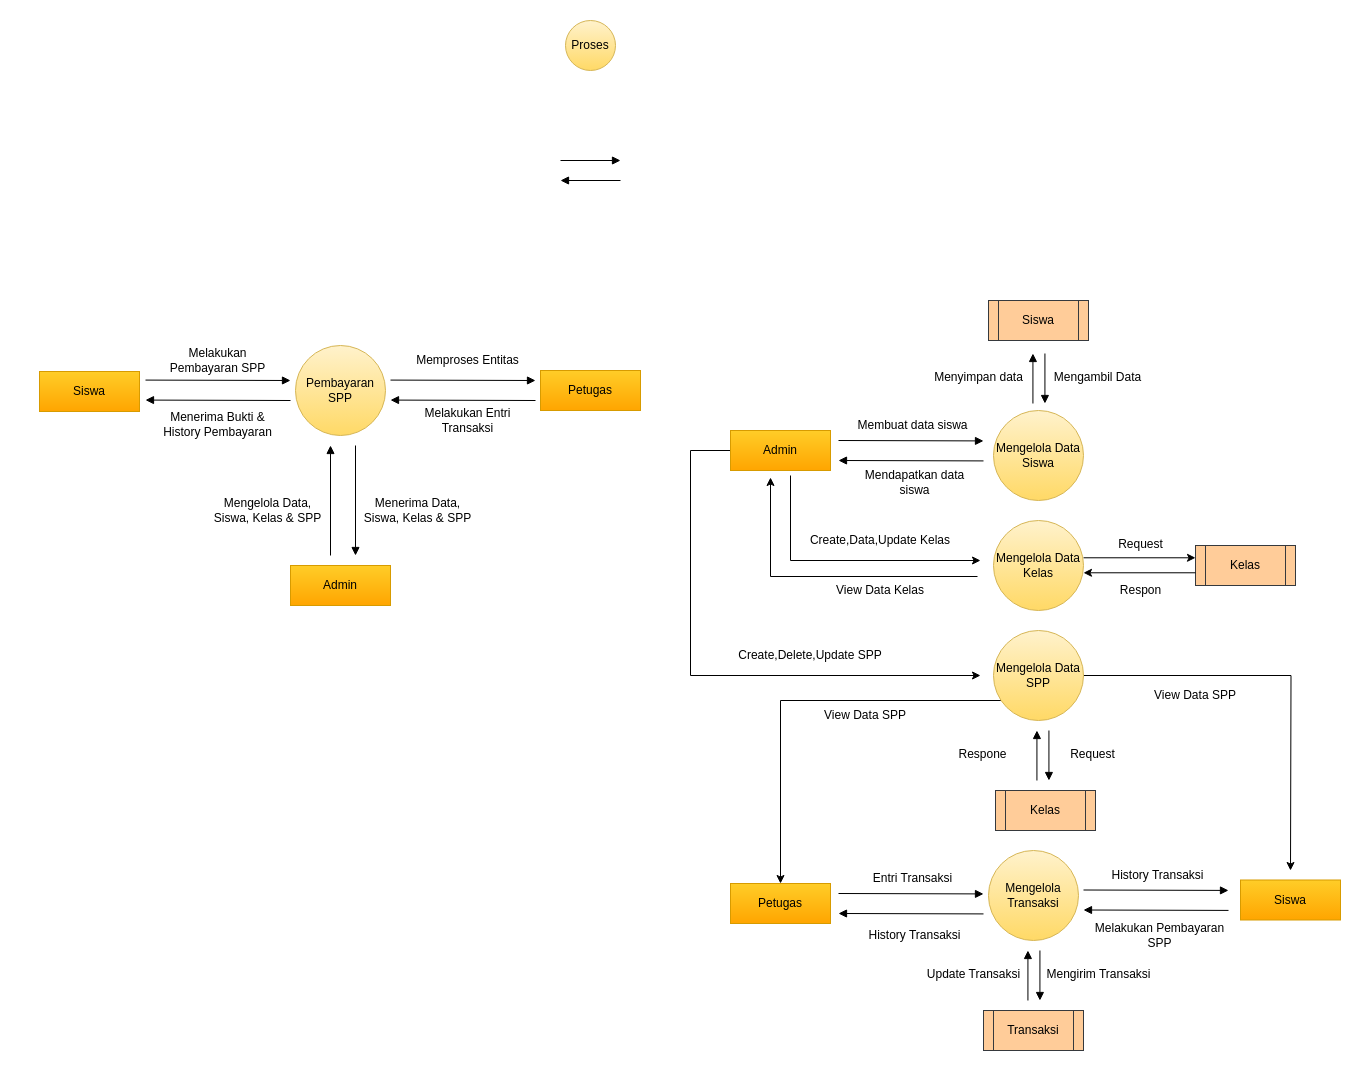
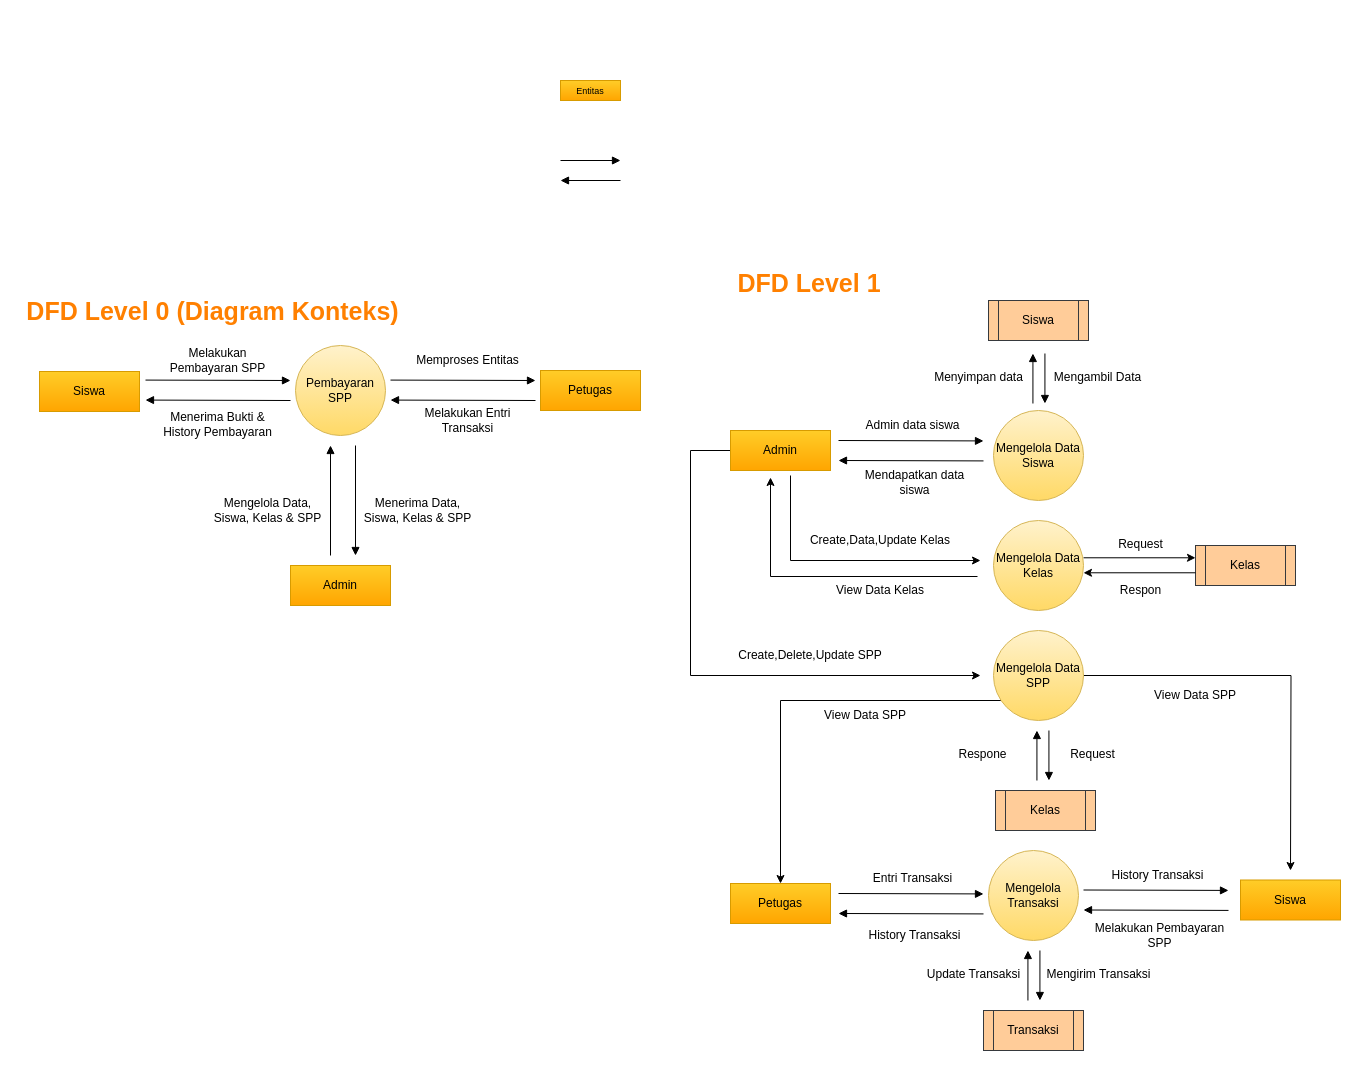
  <mxCell id="0" />
  <mxCell id="1" parent="0" />
  <mxCell id="2" value="Pembayaran&lt;br&gt;SPP" style="ellipse;whiteSpace=wrap;html=1;aspect=fixed;fillColor=#fff2cc;strokeColor=#d6b656;gradientColor=#ffd966;" parent="1" vertex="1"><mxGeometry x="295" y="345" width="90" height="90" as="geometry" /></mxCell>
+ <mxCell id="3" value="&lt;font color=&quot;#ff8000&quot; style=&quot;font-size: 25px;&quot;&gt;&lt;b&gt;DFD Level 0 (Diagram Konteks)&lt;/b&gt;&lt;/font&gt;" style="text;html=1;strokeColor=none;fillColor=none;align=center;verticalAlign=middle;whiteSpace=wrap;rounded=0;" parent="1" vertex="1"><mxGeometry x="20" y="295" width="385" height="30" as="geometry" /></mxCell>
  <mxCell id="4" value="Siswa" style="rounded=0;whiteSpace=wrap;html=1;fillColor=#ffcd28;gradientColor=#ffa500;strokeColor=#d79b00;" parent="1" vertex="1"><mxGeometry x="39" y="371" width="100" height="40" as="geometry" /></mxCell>
  <mxCell id="5" value="Petugas" style="rounded=0;whiteSpace=wrap;html=1;fillColor=#ffcd28;gradientColor=#ffa500;strokeColor=#d79b00;" parent="1" vertex="1"><mxGeometry x="540" y="370" width="100" height="40" as="geometry" /></mxCell>
  <mxCell id="6" value="Admin" style="rounded=0;whiteSpace=wrap;html=1;fillColor=#ffcd28;gradientColor=#ffa500;strokeColor=#d79b00;" parent="1" vertex="1"><mxGeometry x="290" y="565" width="100" height="40" as="geometry" /></mxCell>
  <mxCell id="7" value="" style="endArrow=block;startArrow=none;endFill=1;startFill=0;html=1;rounded=0;" parent="1" edge="1"><mxGeometry width="160" relative="1" as="geometry"><mxPoint x="390" y="379.58" as="sourcePoint" /><mxPoint x="535" y="380" as="targetPoint" /></mxGeometry></mxCell>
  <mxCell id="8" value="" style="endArrow=none;startArrow=block;endFill=0;startFill=1;html=1;rounded=0;" parent="1" edge="1"><mxGeometry width="160" relative="1" as="geometry"><mxPoint x="390" y="399.58" as="sourcePoint" /><mxPoint x="535" y="400" as="targetPoint" /></mxGeometry></mxCell>
  <mxCell id="9" value="" style="endArrow=none;startArrow=block;endFill=0;startFill=1;html=1;rounded=0;" parent="1" edge="1"><mxGeometry width="160" relative="1" as="geometry"><mxPoint x="330" y="445" as="sourcePoint" /><mxPoint x="330" y="555" as="targetPoint" /></mxGeometry></mxCell>
  <mxCell id="10" value="" style="endArrow=block;startArrow=none;endFill=1;startFill=0;html=1;rounded=0;" parent="1" edge="1"><mxGeometry width="160" relative="1" as="geometry"><mxPoint x="355" y="445" as="sourcePoint" /><mxPoint x="355" y="555" as="targetPoint" /></mxGeometry></mxCell>
  <mxCell id="11" value="Melakukan Pembayaran SPP" style="text;html=1;strokeColor=none;fillColor=none;align=center;verticalAlign=middle;whiteSpace=wrap;rounded=0;" parent="1" vertex="1"><mxGeometry x="155" y="355" width="125" height="10" as="geometry" /></mxCell>
  <mxCell id="12" value="" style="endArrow=block;startArrow=none;endFill=1;startFill=0;html=1;rounded=0;" parent="1" edge="1"><mxGeometry width="160" relative="1" as="geometry"><mxPoint x="145" y="379.58" as="sourcePoint" /><mxPoint x="290" y="380" as="targetPoint" /></mxGeometry></mxCell>
  <mxCell id="13" value="" style="endArrow=none;startArrow=block;endFill=0;startFill=1;html=1;rounded=0;" parent="1" edge="1"><mxGeometry width="160" relative="1" as="geometry"><mxPoint x="145" y="399.58" as="sourcePoint" /><mxPoint x="290" y="400" as="targetPoint" /></mxGeometry></mxCell>
  <mxCell id="14" value="Memproses Entitas" style="text;html=1;strokeColor=none;fillColor=none;align=center;verticalAlign=middle;whiteSpace=wrap;rounded=0;" parent="1" vertex="1"><mxGeometry x="405" y="355" width="125" height="10" as="geometry" /></mxCell>
  <mxCell id="15" style="edgeStyle=orthogonalEdgeStyle;rounded=0;orthogonalLoop=1;jettySize=auto;html=1;exitX=0.5;exitY=1;exitDx=0;exitDy=0;" parent="1" source="14" target="14" edge="1"><mxGeometry relative="1" as="geometry" /></mxCell>
  <mxCell id="16" value="Melakukan Entri Transaksi" style="text;html=1;strokeColor=none;fillColor=none;align=center;verticalAlign=middle;whiteSpace=wrap;rounded=0;" parent="1" vertex="1"><mxGeometry x="405" y="415" width="125" height="10" as="geometry" /></mxCell>
  <mxCell id="17" value="Menerima Bukti &amp;amp; History Pembayaran" style="text;html=1;strokeColor=none;fillColor=none;align=center;verticalAlign=middle;whiteSpace=wrap;rounded=0;" parent="1" vertex="1"><mxGeometry x="155" y="419" width="125" height="10" as="geometry" /></mxCell>
  <mxCell id="18" value="Mengelola Data, Siswa, Kelas &amp;amp; SPP" style="text;html=1;strokeColor=none;fillColor=none;align=center;verticalAlign=middle;whiteSpace=wrap;rounded=0;rotation=0;" parent="1" vertex="1"><mxGeometry x="205" y="505" width="125" height="10" as="geometry" /></mxCell>
  <mxCell id="19" value="Menerima Data, Siswa, Kelas &amp;amp; SPP" style="text;html=1;strokeColor=none;fillColor=none;align=center;verticalAlign=middle;whiteSpace=wrap;rounded=0;rotation=0;" parent="1" vertex="1"><mxGeometry x="355" y="505" width="125" height="10" as="geometry" /></mxCell>
+ <mxCell id="20" value="&lt;font color=&quot;#ff8000&quot; style=&quot;font-size: 25px;&quot;&gt;&lt;b&gt;DFD Level 1&amp;nbsp;&lt;/b&gt;&lt;/font&gt;" style="text;html=1;strokeColor=none;fillColor=none;align=center;verticalAlign=middle;whiteSpace=wrap;rounded=0;" parent="1" vertex="1"><mxGeometry x="735" y="267" width="155" height="30" as="geometry" /></mxCell>
  <mxCell id="21" value="" style="edgeStyle=orthogonalEdgeStyle;rounded=0;orthogonalLoop=1;jettySize=auto;html=1;endArrow=block;endFill=1;" parent="1" edge="1"><mxGeometry relative="1" as="geometry"><mxPoint x="1032.43" y="403" as="sourcePoint" /><mxPoint x="1032.43" y="353" as="targetPoint" /></mxGeometry></mxCell>
  <mxCell id="22" value="Mengelola Data&lt;br&gt;Siswa" style="ellipse;whiteSpace=wrap;html=1;aspect=fixed;fillColor=#fff2cc;strokeColor=#d6b656;gradientColor=#ffd966;" parent="1" vertex="1"><mxGeometry x="993" y="410" width="90" height="90" as="geometry" /></mxCell>
  <mxCell id="23" value="" style="edgeStyle=orthogonalEdgeStyle;rounded=0;orthogonalLoop=1;jettySize=auto;html=1;" parent="1" edge="1"><mxGeometry relative="1" as="geometry"><mxPoint x="1083" y="557.29" as="sourcePoint" /><mxPoint x="1195" y="557.29" as="targetPoint" /></mxGeometry></mxCell>
  <mxCell id="24" value="Mengelola Data&lt;br&gt;Kelas" style="ellipse;whiteSpace=wrap;html=1;aspect=fixed;fillColor=#fff2cc;strokeColor=#d6b656;gradientColor=#ffd966;" parent="1" vertex="1"><mxGeometry x="993" y="520" width="90" height="90" as="geometry" /></mxCell>
  <mxCell id="25" style="edgeStyle=orthogonalEdgeStyle;rounded=0;orthogonalLoop=1;jettySize=auto;html=1;" parent="1" source="27" edge="1"><mxGeometry relative="1" as="geometry"><mxPoint x="1290" y="870" as="targetPoint" /></mxGeometry></mxCell>
  <mxCell id="26" style="edgeStyle=orthogonalEdgeStyle;rounded=0;orthogonalLoop=1;jettySize=auto;html=1;entryX=0.5;entryY=0;entryDx=0;entryDy=0;" parent="1" source="27" target="32" edge="1"><mxGeometry relative="1" as="geometry"><Array as="points"><mxPoint x="780" y="700" /></Array></mxGeometry></mxCell>
  <mxCell id="27" value="Mengelola Data&lt;br&gt;SPP" style="ellipse;whiteSpace=wrap;html=1;aspect=fixed;fillColor=#fff2cc;strokeColor=#d6b656;gradientColor=#ffd966;" parent="1" vertex="1"><mxGeometry x="993" y="630" width="90" height="90" as="geometry" /></mxCell>
  <mxCell id="28" value="Mengelola Transaksi" style="ellipse;whiteSpace=wrap;html=1;aspect=fixed;fillColor=#fff2cc;strokeColor=#d6b656;gradientColor=#ffd966;" parent="1" vertex="1"><mxGeometry x="988" y="850" width="90" height="90" as="geometry" /></mxCell>
  <mxCell id="29" style="edgeStyle=orthogonalEdgeStyle;rounded=0;orthogonalLoop=1;jettySize=auto;html=1;" parent="1" edge="1"><mxGeometry relative="1" as="geometry"><mxPoint x="790" y="475" as="sourcePoint" /><mxPoint x="980" y="560" as="targetPoint" /><Array as="points"><mxPoint x="790" y="560" /></Array></mxGeometry></mxCell>
  <mxCell id="30" style="edgeStyle=orthogonalEdgeStyle;rounded=0;orthogonalLoop=1;jettySize=auto;html=1;" parent="1" source="31" edge="1"><mxGeometry relative="1" as="geometry"><mxPoint x="980" y="675" as="targetPoint" /><Array as="points"><mxPoint x="690" y="450" /><mxPoint x="690" y="675" /></Array></mxGeometry></mxCell>
  <mxCell id="31" value="Admin" style="rounded=0;whiteSpace=wrap;html=1;fillColor=#ffcd28;gradientColor=#ffa500;strokeColor=#d79b00;" parent="1" vertex="1"><mxGeometry y="430" width="100" height="40" as="geometry" x="730" /></mxCell>
  <mxCell id="32" value="Petugas" style="rounded=0;whiteSpace=wrap;html=1;fillColor=#ffcd28;gradientColor=#ffa500;strokeColor=#d79b00;" parent="1" vertex="1"><mxGeometry y="883" width="100" height="40" as="geometry" x="730" /></mxCell>
  <mxCell id="33" value="Siswa" style="rounded=0;whiteSpace=wrap;html=1;fillColor=#ffcd28;gradientColor=#ffa500;strokeColor=#d79b00;" parent="1" vertex="1"><mxGeometry x="1240" y="879.5" width="100" height="40" as="geometry" /></mxCell>
  <mxCell id="34" value="" style="endArrow=block;startArrow=none;endFill=1;startFill=0;html=1;rounded=0;" parent="1" edge="1"><mxGeometry width="160" relative="1" as="geometry"><mxPoint x="838" y="440" as="sourcePoint" /><mxPoint x="983" y="440.42" as="targetPoint" /></mxGeometry></mxCell>
  <mxCell id="35" value="" style="endArrow=none;startArrow=block;endFill=0;startFill=1;html=1;rounded=0;" parent="1" edge="1"><mxGeometry width="160" relative="1" as="geometry"><mxPoint x="838" y="460" as="sourcePoint" /><mxPoint x="983" y="460.42" as="targetPoint" /></mxGeometry></mxCell>
- <mxCell id="36" value="Membuat data siswa" style="text;html=1;strokeColor=none;fillColor=none;align=center;verticalAlign=middle;whiteSpace=wrap;rounded=0;" parent="1" vertex="1"><mxGeometry x="850" y="420" width="125" height="10" as="geometry" /></mxCell>
+ <mxCell id="36" value="Admin data siswa" style="text;html=1;strokeColor=none;fillColor=none;align=center;verticalAlign=middle;whiteSpace=wrap;rounded=0;" parent="1" vertex="1"><mxGeometry x="850" y="420" width="125" height="10" as="geometry" /></mxCell>
  <mxCell id="37" value="Mendapatkan data siswa" style="text;html=1;strokeColor=none;fillColor=none;align=center;verticalAlign=middle;whiteSpace=wrap;rounded=0;" parent="1" vertex="1"><mxGeometry x="852" y="477" width="125" height="10" as="geometry" /></mxCell>
  <mxCell id="38" value="Siswa" style="shape=process;whiteSpace=wrap;html=1;backgroundOutline=1;fillColor=#ffcc99;strokeColor=#36393d;" parent="1" vertex="1"><mxGeometry x="988" y="300" width="100" height="40" as="geometry" /></mxCell>
  <mxCell id="39" value="" style="edgeStyle=orthogonalEdgeStyle;rounded=0;orthogonalLoop=1;jettySize=auto;html=1;startArrow=block;startFill=1;endArrow=none;endFill=0;" parent="1" edge="1"><mxGeometry relative="1" as="geometry"><mxPoint x="1044.43" y="403" as="sourcePoint" /><mxPoint x="1044.43" y="353" as="targetPoint" /></mxGeometry></mxCell>
  <mxCell id="40" value="Menyimpan data" style="text;html=1;strokeColor=none;fillColor=none;align=center;verticalAlign=middle;whiteSpace=wrap;rounded=0;" parent="1" vertex="1"><mxGeometry x="916" y="372" width="125" height="10" as="geometry" /></mxCell>
  <mxCell id="41" value="Mengambil Data" style="text;html=1;strokeColor=none;fillColor=none;align=center;verticalAlign=middle;whiteSpace=wrap;rounded=0;" parent="1" vertex="1"><mxGeometry x="1035" y="372" width="125" height="10" as="geometry" /></mxCell>
  <mxCell id="42" value="" style="endArrow=block;startArrow=none;endFill=1;startFill=0;html=1;rounded=0;" parent="1" edge="1"><mxGeometry width="160" relative="1" as="geometry"><mxPoint x="838" y="893" as="sourcePoint" /><mxPoint x="983" y="893.42" as="targetPoint" /></mxGeometry></mxCell>
  <mxCell id="43" value="" style="endArrow=none;startArrow=block;endFill=0;startFill=1;html=1;rounded=0;" parent="1" edge="1"><mxGeometry width="160" relative="1" as="geometry"><mxPoint x="838" y="913" as="sourcePoint" /><mxPoint x="983" y="913.42" as="targetPoint" /></mxGeometry></mxCell>
  <mxCell id="44" value="Entri Transaksi" style="text;html=1;strokeColor=none;fillColor=none;align=center;verticalAlign=middle;whiteSpace=wrap;rounded=0;" parent="1" vertex="1"><mxGeometry x="850" y="873" width="125" height="10" as="geometry" /></mxCell>
  <mxCell id="45" value="History Transaksi" style="text;html=1;strokeColor=none;fillColor=none;align=center;verticalAlign=middle;whiteSpace=wrap;rounded=0;" parent="1" vertex="1"><mxGeometry x="852" y="930" width="125" height="10" as="geometry" /></mxCell>
  <mxCell id="46" value="Transaksi" style="shape=process;whiteSpace=wrap;html=1;backgroundOutline=1;fillColor=#ffcc99;strokeColor=#36393d;" parent="1" vertex="1"><mxGeometry x="983" y="1010" width="100" height="40" as="geometry" /></mxCell>
  <mxCell id="47" value="" style="edgeStyle=orthogonalEdgeStyle;rounded=0;orthogonalLoop=1;jettySize=auto;html=1;endArrow=block;endFill=1;" parent="1" edge="1"><mxGeometry relative="1" as="geometry"><mxPoint x="1027.43" y="1000" as="sourcePoint" /><mxPoint x="1027.43" y="950" as="targetPoint" /></mxGeometry></mxCell>
  <mxCell id="48" value="" style="edgeStyle=orthogonalEdgeStyle;rounded=0;orthogonalLoop=1;jettySize=auto;html=1;startArrow=block;startFill=1;endArrow=none;endFill=0;" parent="1" edge="1"><mxGeometry relative="1" as="geometry"><mxPoint x="1039.43" y="1000" as="sourcePoint" /><mxPoint x="1039.43" y="950" as="targetPoint" /></mxGeometry></mxCell>
  <mxCell id="49" value="Update Transaksi" style="text;html=1;strokeColor=none;fillColor=none;align=center;verticalAlign=middle;whiteSpace=wrap;rounded=0;" parent="1" vertex="1"><mxGeometry x="911" y="969" width="125" height="10" as="geometry" /></mxCell>
  <mxCell id="50" value="Mengirim Transaksi" style="text;html=1;strokeColor=none;fillColor=none;align=center;verticalAlign=middle;whiteSpace=wrap;rounded=0;" parent="1" vertex="1"><mxGeometry x="1036" y="969" width="125" height="10" as="geometry" /></mxCell>
  <mxCell id="51" value="" style="endArrow=block;startArrow=none;endFill=1;startFill=0;html=1;rounded=0;" parent="1" edge="1"><mxGeometry width="160" relative="1" as="geometry"><mxPoint x="1083" y="889.5" as="sourcePoint" /><mxPoint x="1228" y="889.92" as="targetPoint" /></mxGeometry></mxCell>
  <mxCell id="52" value="" style="endArrow=none;startArrow=block;endFill=0;startFill=1;html=1;rounded=0;" parent="1" edge="1"><mxGeometry width="160" relative="1" as="geometry"><mxPoint x="1083" y="909.5" as="sourcePoint" /><mxPoint x="1228" y="909.92" as="targetPoint" /></mxGeometry></mxCell>
  <mxCell id="53" value="History Transaksi" style="text;html=1;strokeColor=none;fillColor=none;align=center;verticalAlign=middle;whiteSpace=wrap;rounded=0;" parent="1" vertex="1"><mxGeometry x="1095" y="869.5" width="125" height="10" as="geometry" /></mxCell>
  <mxCell id="54" value="Melakukan Pembayaran SPP" style="text;html=1;strokeColor=none;fillColor=none;align=center;verticalAlign=middle;whiteSpace=wrap;rounded=0;" parent="1" vertex="1"><mxGeometry x="1088" y="930" width="143" height="10" as="geometry" /></mxCell>
  <mxCell id="55" value="Create,Data,Update Kelas" style="text;html=1;strokeColor=none;fillColor=none;align=center;verticalAlign=middle;whiteSpace=wrap;rounded=0;" parent="1" vertex="1"><mxGeometry x="800" y="535" width="160" height="10" as="geometry" /></mxCell>
  <mxCell id="56" value="Kelas" style="shape=process;whiteSpace=wrap;html=1;backgroundOutline=1;fillColor=#ffcc99;strokeColor=#36393d;" parent="1" vertex="1"><mxGeometry x="1195" y="545" width="100" height="40" as="geometry" /></mxCell>
  <mxCell id="57" style="edgeStyle=orthogonalEdgeStyle;rounded=0;orthogonalLoop=1;jettySize=auto;html=1;startArrow=classic;startFill=1;endArrow=none;endFill=0;" parent="1" edge="1"><mxGeometry relative="1" as="geometry"><mxPoint x="770" y="477" as="sourcePoint" /><mxPoint x="977" y="576" as="targetPoint" /><Array as="points"><mxPoint x="770" y="477" /><mxPoint x="770" y="576" /></Array></mxGeometry></mxCell>
  <mxCell id="58" value="View Data Kelas" style="text;html=1;strokeColor=none;fillColor=none;align=center;verticalAlign=middle;whiteSpace=wrap;rounded=0;" parent="1" vertex="1"><mxGeometry x="800" y="585" width="160" height="10" as="geometry" /></mxCell>
  <mxCell id="59" value="" style="edgeStyle=orthogonalEdgeStyle;rounded=0;orthogonalLoop=1;jettySize=auto;html=1;startArrow=classic;startFill=1;endArrow=none;endFill=0;" parent="1" edge="1"><mxGeometry relative="1" as="geometry"><mxPoint x="1083" y="572.29" as="sourcePoint" /><mxPoint x="1195" y="572.29" as="targetPoint" /></mxGeometry></mxCell>
  <mxCell id="60" value="Request" style="text;html=1;strokeColor=none;fillColor=none;align=center;verticalAlign=middle;whiteSpace=wrap;rounded=0;" parent="1" vertex="1"><mxGeometry x="1078" y="539" width="125" height="10" as="geometry" /></mxCell>
  <mxCell id="61" value="Respon" style="text;html=1;strokeColor=none;fillColor=none;align=center;verticalAlign=middle;whiteSpace=wrap;rounded=0;" parent="1" vertex="1"><mxGeometry x="1078" y="585" width="125" height="10" as="geometry" /></mxCell>
  <mxCell id="62" value="Create,Delete,Update SPP" style="text;html=1;strokeColor=none;fillColor=none;align=center;verticalAlign=middle;whiteSpace=wrap;rounded=0;" parent="1" vertex="1"><mxGeometry y="650" width="160" height="10" as="geometry" x="730" /></mxCell>
  <mxCell id="63" value="View Data SPP" style="text;html=1;strokeColor=none;fillColor=none;align=center;verticalAlign=middle;whiteSpace=wrap;rounded=0;" parent="1" vertex="1"><mxGeometry x="785" y="710" width="160" height="10" as="geometry" /></mxCell>
  <mxCell id="64" value="View Data SPP" style="text;html=1;strokeColor=none;fillColor=none;align=center;verticalAlign=middle;whiteSpace=wrap;rounded=0;" parent="1" vertex="1"><mxGeometry x="1115" y="690" width="160" height="10" as="geometry" /></mxCell>
  <mxCell id="65" value="" style="edgeStyle=orthogonalEdgeStyle;rounded=0;orthogonalLoop=1;jettySize=auto;html=1;endArrow=block;endFill=1;" parent="1" edge="1"><mxGeometry relative="1" as="geometry"><mxPoint x="1036.43" y="780" as="sourcePoint" /><mxPoint x="1036.43" y="730" as="targetPoint" /></mxGeometry></mxCell>
  <mxCell id="66" value="" style="edgeStyle=orthogonalEdgeStyle;rounded=0;orthogonalLoop=1;jettySize=auto;html=1;startArrow=block;startFill=1;endArrow=none;endFill=0;" parent="1" edge="1"><mxGeometry relative="1" as="geometry"><mxPoint x="1048.43" y="780" as="sourcePoint" /><mxPoint x="1048.43" y="730" as="targetPoint" /></mxGeometry></mxCell>
  <mxCell id="67" value="Respone" style="text;html=1;strokeColor=none;fillColor=none;align=center;verticalAlign=middle;whiteSpace=wrap;rounded=0;" parent="1" vertex="1"><mxGeometry x="920" y="749" width="125" height="10" as="geometry" /></mxCell>
  <mxCell id="68" value="Request" style="text;html=1;strokeColor=none;fillColor=none;align=center;verticalAlign=middle;whiteSpace=wrap;rounded=0;" parent="1" vertex="1"><mxGeometry x="1030" y="749" width="125" height="10" as="geometry" /></mxCell>
  <mxCell id="69" value="Kelas" style="shape=process;whiteSpace=wrap;html=1;backgroundOutline=1;fillColor=#ffcc99;strokeColor=#36393d;" parent="1" vertex="1"><mxGeometry x="995" y="790" width="100" height="40" as="geometry" /></mxCell>
+ <mxCell id="70" value="&lt;font style=&quot;font-size: 9px;&quot;&gt;Entitas&lt;/font&gt;" style="rounded=0;whiteSpace=wrap;html=1;fillColor=#ffcd28;gradientColor=#ffa500;strokeColor=#d79b00;" vertex="1" parent="1"><mxGeometry x="560" y="80" width="60" height="20" as="geometry" /></mxCell>
  <mxCell id="71" value="" style="endArrow=block;startArrow=none;endFill=1;startFill=0;html=1;rounded=0;" edge="1" parent="1"><mxGeometry width="160" relative="1" as="geometry"><mxPoint x="560" y="160" as="sourcePoint" /><mxPoint x="620" y="160" as="targetPoint" /></mxGeometry></mxCell>
  <mxCell id="72" value="" style="endArrow=none;startArrow=block;endFill=0;startFill=1;html=1;rounded=0;" edge="1" parent="1"><mxGeometry width="160" relative="1" as="geometry"><mxPoint x="560" y="180" as="sourcePoint" /><mxPoint x="620" y="180" as="targetPoint" /></mxGeometry></mxCell>
- <mxCell id="73" value="Proses" style="ellipse;whiteSpace=wrap;html=1;aspect=fixed;fillColor=#fff2cc;strokeColor=#d6b656;gradientColor=#ffd966;" vertex="1" parent="1"><mxGeometry x="565" y="20" width="50" height="50" as="geometry" /></mxCell>
